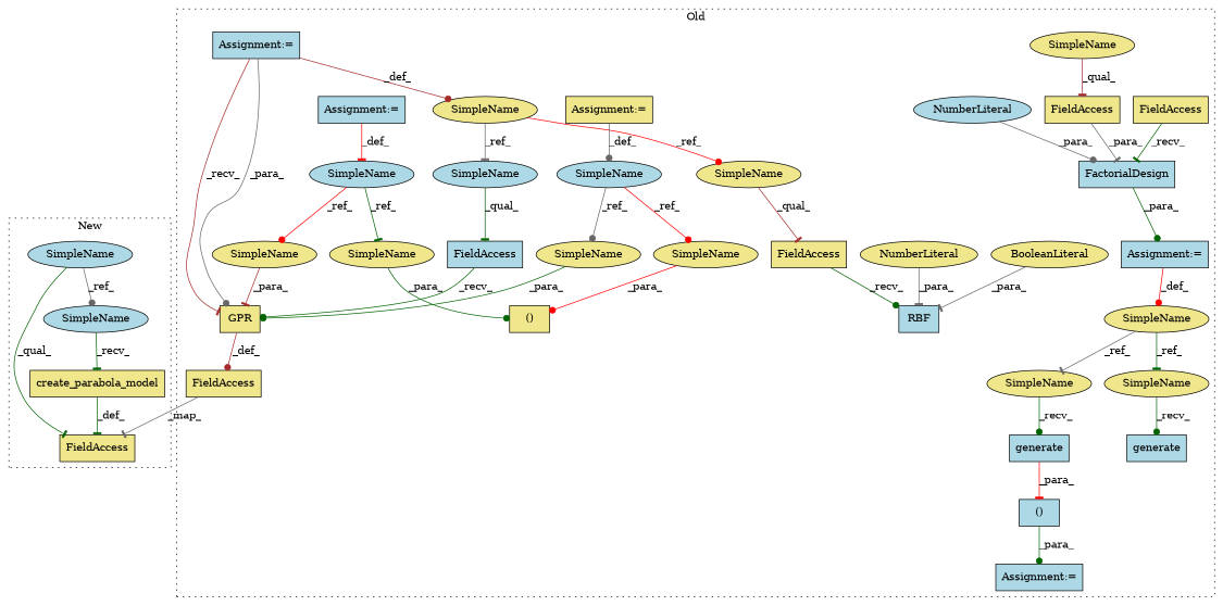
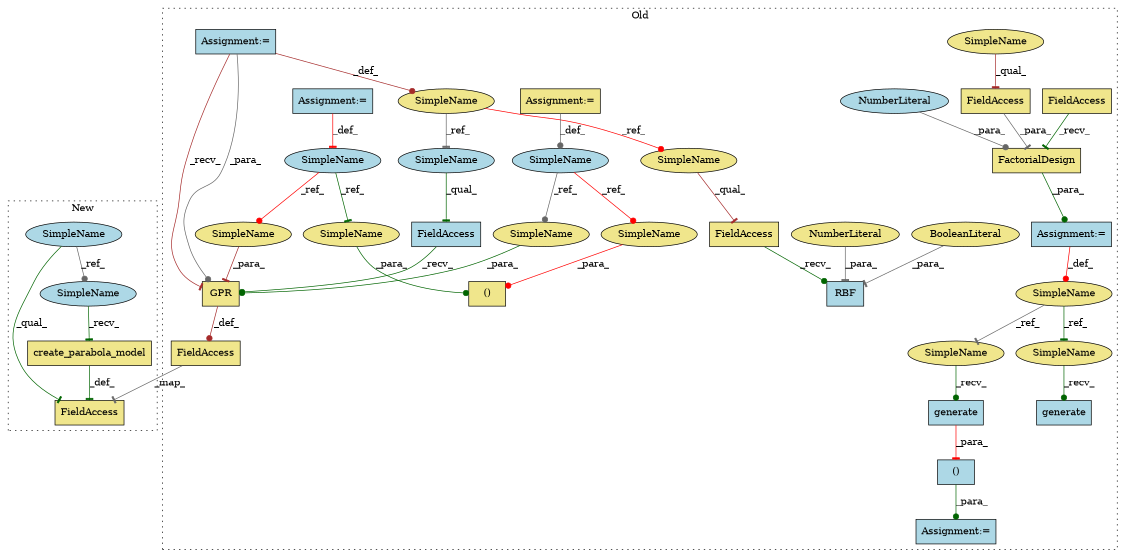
  digraph {
    node [a=42 fillcolor=khaki l=1 s=10111 shape=box style=filled]
    edge [arrowhead=dot color=darkgreen]
    n1 [a=7 fillcolor=lightblue l=7 label="Assignment:=" s=10104]
    n2 [a=106 fillcolor=lightblue l=59 label="()"]
    n3 [a=32 fillcolor=lightblue l=10 label=generate s=10159]
    n4 [l=6 label=SimpleName s=10024 shape=ellipse]
    n5 [a=32 fillcolor=lightblue l=10 label=generate s=10118]
    n6 [a=7 fillcolor=lightblue label="Assignment:=" s=10030]
-   n7 [a=32 fillcolor=lightblue l="16,1" label=FactorialDesign s="10048,10077"]
+   n7 [a=32 l="16,1" label=FactorialDesign s="10048,10077"]
    n8 [a=34 fillcolor=lightblue label=NumberLiteral s=10064 shape=ellipse]
    n9 [a=22 l=11 label=FieldAccess s=10066]
    n10 [a=22 l=16 label=FieldAccess s=10031]
    n11 [a=22 l=16 label=FieldAccess s=10240]
    n12 [a=32 fillcolor=lightblue l="4,1" label=RBF s="10222,10232"]
    n13 [a=34 label=NumberLiteral s=10226 shape=ellipse]
    n14 [a=22 l=14 label=FieldAccess s=10207]
    n15 [l=6 label=SimpleName s=9920 shape=ellipse]
    n16 [a=22 fillcolor=lightblue l=10 label=FieldAccess s=10188]
    n17 [a=32 l="4,1" label=GPR s="10199,10233"]
    n18 [fillcolor=lightblue label=SimpleName s=9947 shape=ellipse]
    n19 [a=106 l=15 label="()" s=10089]
    n20 [a=9 l=4 label=BooleanLiteral s=10228 shape=ellipse]
    n21 [fillcolor=lightblue label=SimpleName s=9936 shape=ellipse]
    n22 [a=7 fillcolor=lightblue label="Assignment:=" s=9947]
    n23 [a=7 label="Assignment:=" s=9936]
    n24 [a=7 fillcolor=lightblue l=6 label="Assignment:=" s=9920]
    n25 [l=6 label=SimpleName s=10207 shape=ellipse]
    n26 [fillcolor=lightblue l=6 label=SimpleName s=10188 shape=ellipse]
    n27 [l=6 label=SimpleName s=10152 shape=ellipse]
    n28 [l=6 label=SimpleName shape=ellipse]
    n29 [label=SimpleName s=10089 shape=ellipse]
    n30 [label=SimpleName s=10203 shape=ellipse]
    n31 [l=4 label=SimpleName s=10066 shape=ellipse]
    n32 [label=SimpleName s=10103 shape=ellipse]
    n33 [label=SimpleName s=10205 shape=ellipse]
    n34 [a=32 l=23 label=create_parabola_model s=10366]
    n35 [fillcolor=lightblue l=4 label=SimpleName s=10250 shape=ellipse]
    n36 [a=22 l=16 label=FieldAccess s=10425]
    n37 [fillcolor=lightblue l=4 label=SimpleName s=10361 shape=ellipse]
    subgraph cluster_1 {
      label=Old
      style=dotted
      n1
      n2
      n3
      n4
      n5
      n6
      n7
      n8
      n9
      n10
      n11
      n12
      n13
      n14
      n15
      n16
      n17
      n18
      n19
      n20
      n21
      n22
      n23
      n24
      n25
      n26
      n27
      n28
      n29
      n30
      n31
      n32
      n33
    }
    subgraph cluster_2 {
      label=New
      style=dotted
      n34
      n35
      n36
      n37
    }
    n2 -> n1 [label=_para_]
    n4 -> n27 [arrowhead=tee label=_ref_]
    n4 -> n28 [arrowhead=tee color=gray40 label=_ref_]
    n5 -> n2 [arrowhead=tee color=red label=_para_]
    n6 -> n4 [color=red label=_def_]
    n7 -> n6 [label=_para_]
    n8 -> n7 [color=gray40 label=_para_]
    n9 -> n7 [arrowhead=tee color=gray40 label=_para_]
    n10 -> n7 [arrowhead=tee label=_recv_]
    n11 -> n36 [arrowhead=tee color=gray40 label=_map_]
    n13 -> n12 [arrowhead=tee color=gray40 label=_para_]
    n14 -> n12 [label=_recv_]
    n15 -> n25 [color=red label=_ref_]
    n15 -> n26 [arrowhead=tee color=gray40 label=_ref_]
    n16 -> n17 [label=_recv_]
    n17 -> n11 [color=brown label=_def_]
    n18 -> n32 [arrowhead=tee label=_ref_]
    n18 -> n33 [color=red label=_ref_]
    n20 -> n12 [arrowhead=tee color=gray40 label=_para_]
    n21 -> n29 [color=red label=_ref_]
    n21 -> n30 [color=gray40 label=_ref_]
    n22 -> n18 [arrowhead=tee color=red label=_def_]
    n23 -> n21 [color=gray40 label=_def_]
    n24 -> n15 [color=brown label=_def_]
    n24 -> n17 [arrowhead=tee color=brown label=_recv_]
    n24 -> n17 [color=gray40 label=_para_]
    n25 -> n14 [arrowhead=tee color=brown label=_qual_]
    n26 -> n16 [arrowhead=tee label=_qual_]
    n27 -> n3 [label=_recv_]
    n28 -> n5 [label=_recv_]
    n29 -> n19 [color=red label=_para_]
    n30 -> n17 [label=_para_]
    n31 -> n9 [arrowhead=tee color=brown label=_qual_]
    n32 -> n19 [label=_para_]
    n33 -> n17 [arrowhead=tee color=brown label=_para_]
    n34 -> n36 [arrowhead=tee label=_def_]
    n35 -> n36 [arrowhead=tee label=_qual_]
    n35 -> n37 [color=gray40 label=_ref_]
    n37 -> n34 [arrowhead=tee label=_recv_]
  }
